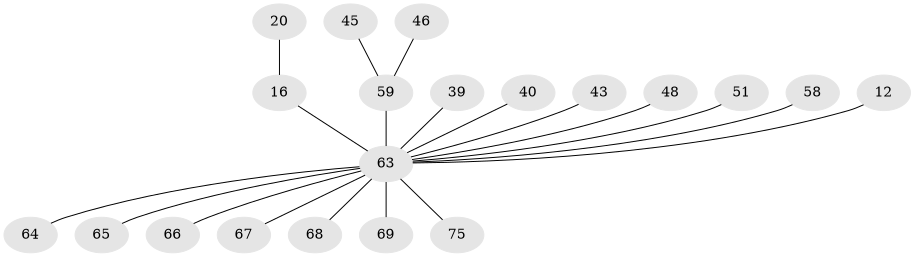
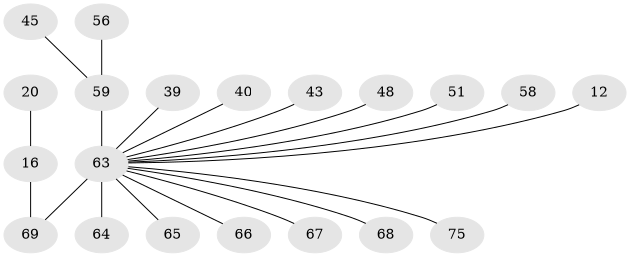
  graph {
    node [color=gray90 style=filled]
    63 [super="+33+60+27+34+42+50+54+11"]
    64 [super="+12+41"]
    65
    66 [super="+61"]
    67
    68
    69 [super="+56+44+53"]
    n8 [label=75]
    16
    59 [super="+23+5+52+49"]
    20
    39
    40 [super="+32"]
    43
    45
-   46
+   46 [label=56]
    48 [super="+22"]
    51
    58 [super="+29"]
    n20 [label=12 super="+19"]
    63 -- 64
    63 -- 65
    63 -- 66 [weight=4]
    63 -- 67
    63 -- 68
    63 -- 69 [weight=9]
    63 -- n8
-   16 -- 63
+   16 -- 69
    59 -- 63 [weight=14]
    20 -- 16
    39 -- 63 [weight=2]
    40 -- 63 [weight=4]
    43 -- 63
    45 -- 59
    46 -- 59 [weight=2]
    48 -- 63 [weight=4]
    51 -- 63
    58 -- 63
    n20 -- 63
  }
